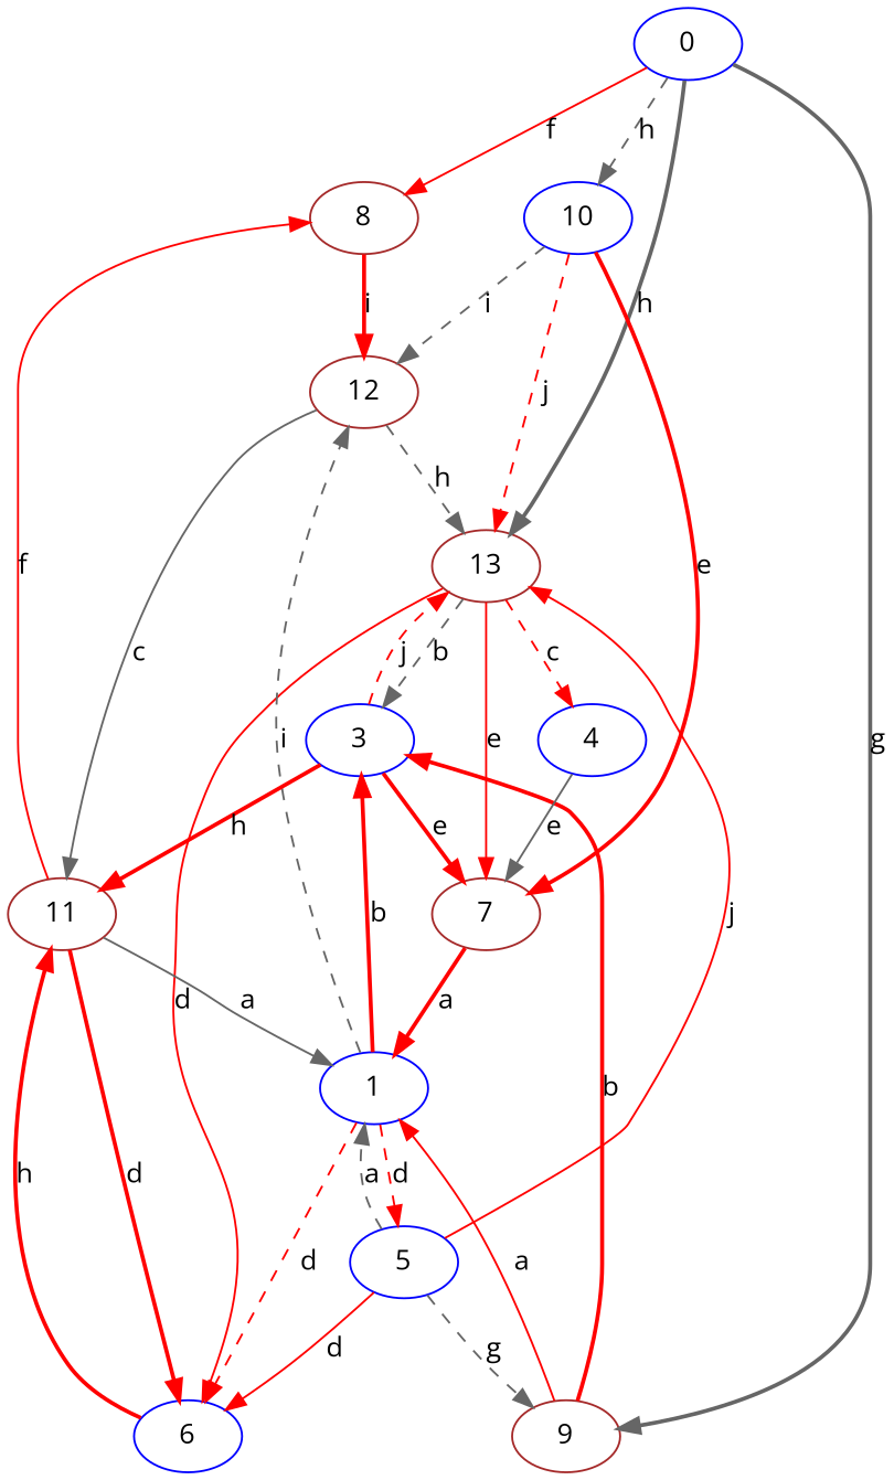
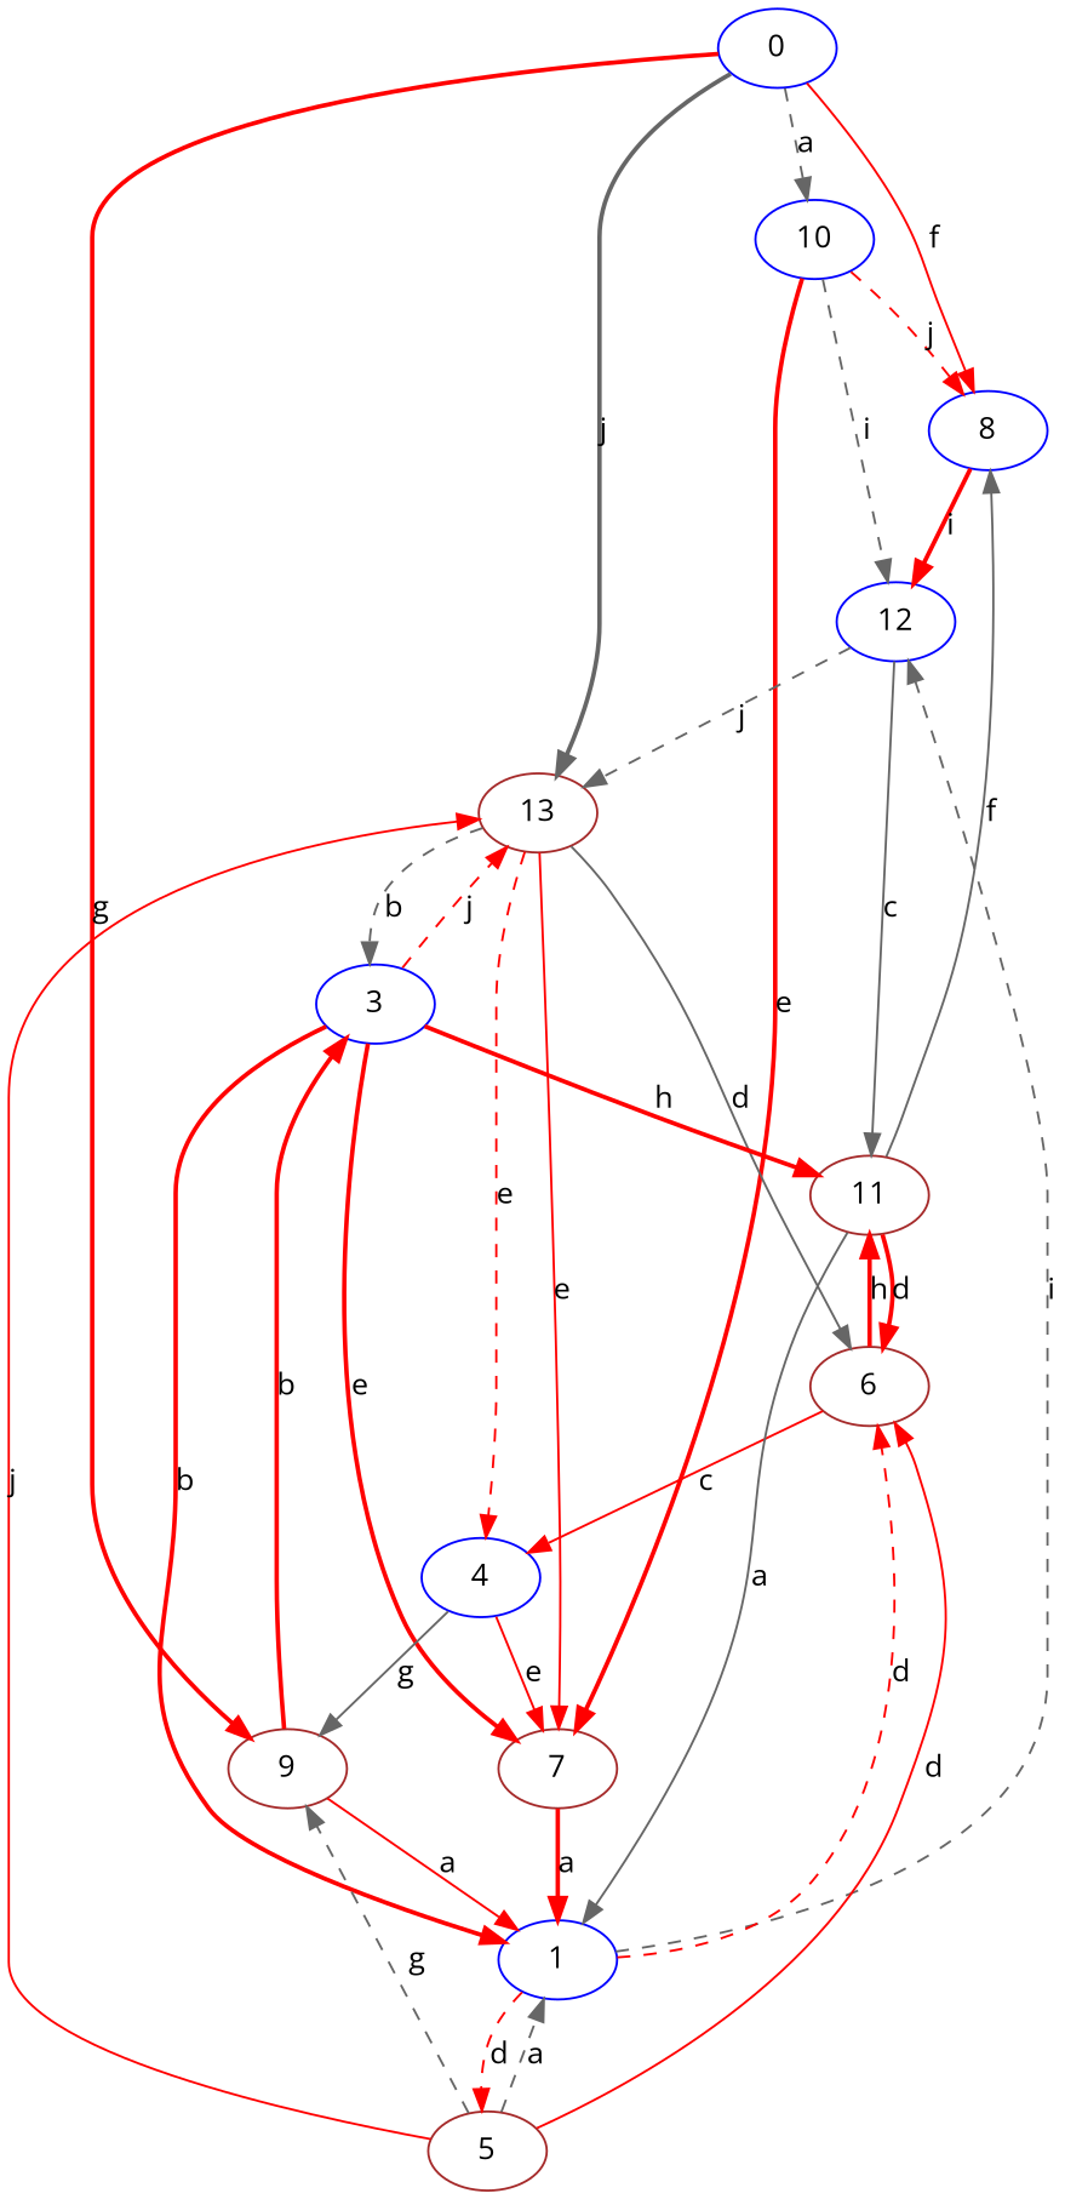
  strict digraph {
    fontname="Open Sans"
    node [color=blue fontname="Open Sans"]
    edge [color=red fontname="Open Sans" style=solid]
    0
-   8 [color=brown]
+   8
    9 [color=brown]
    10
    13 [color=brown]
-   12 [color=brown]
+   12
    1
    3
    7 [color=brown]
-   6
+   6 [color=brown]
    4
-   5
+   5 [color=brown]
    11 [color=brown]
    0 -> 8 [label=f]
-   0 -> 9 [color=gray40 label=g style=bold]
-   0 -> 10 [color=gray40 label=h style=dashed]
-   0 -> 13 [color=gray40 label=h style=bold]
+   0 -> 9 [label=g style=bold]
+   0 -> 10 [color=gray40 label=a style=dashed]
+   0 -> 13 [color=gray40 label=j style=bold]
    8 -> 12 [label=i style=bold]
    9 -> 1 [label=a]
    9 -> 3 [label=b style=bold]
-   10 -> 13 [label=j style=dashed]
+   10 -> 8 [label=j style=dashed]
    10 -> 12 [color=gray40 label=i style=dashed]
    10 -> 7 [label=e style=bold]
    13 -> 3 [color=gray40 label=b style=dashed]
    13 -> 7 [label=e]
-   13 -> 6 [label=d]
-   13 -> 4 [label=c style=dashed]
-   12 -> 13 [color=gray40 label=h style=dashed]
+   13 -> 6 [color=gray40 label=d]
+   13 -> 4 [label=e style=dashed]
+   12 -> 13 [color=gray40 label=j style=dashed]
    12 -> 11 [color=gray40 label=c]
    1 -> 12 [color=gray40 label=i style=dashed]
-   1 -> 3 [label=b style=bold]
+   3 -> 1 [label=b style=bold]
    1 -> 6 [label=d style=dashed]
    1 -> 5 [label=d style=dashed]
    3 -> 13 [label=j style=dashed]
    3 -> 7 [label=e style=bold]
    3 -> 11 [label=h style=bold]
    7 -> 1 [label=a style=bold]
+   6 -> 4 [label=c]
    6 -> 11 [label=h style=bold]
-   4 -> 7 [color=gray40 label=e]
+   4 -> 9 [color=gray40 label=g]
+   4 -> 7 [label=e]
    5 -> 9 [color=gray40 label=g style=dashed]
    5 -> 13 [label=j]
    5 -> 1 [color=gray40 label=a style=dashed]
    5 -> 6 [label=d]
-   11 -> 8 [label=f]
+   11 -> 8 [color=gray40 label=f]
    11 -> 1 [color=gray40 label=a]
    11 -> 6 [label=d style=bold]
  }
